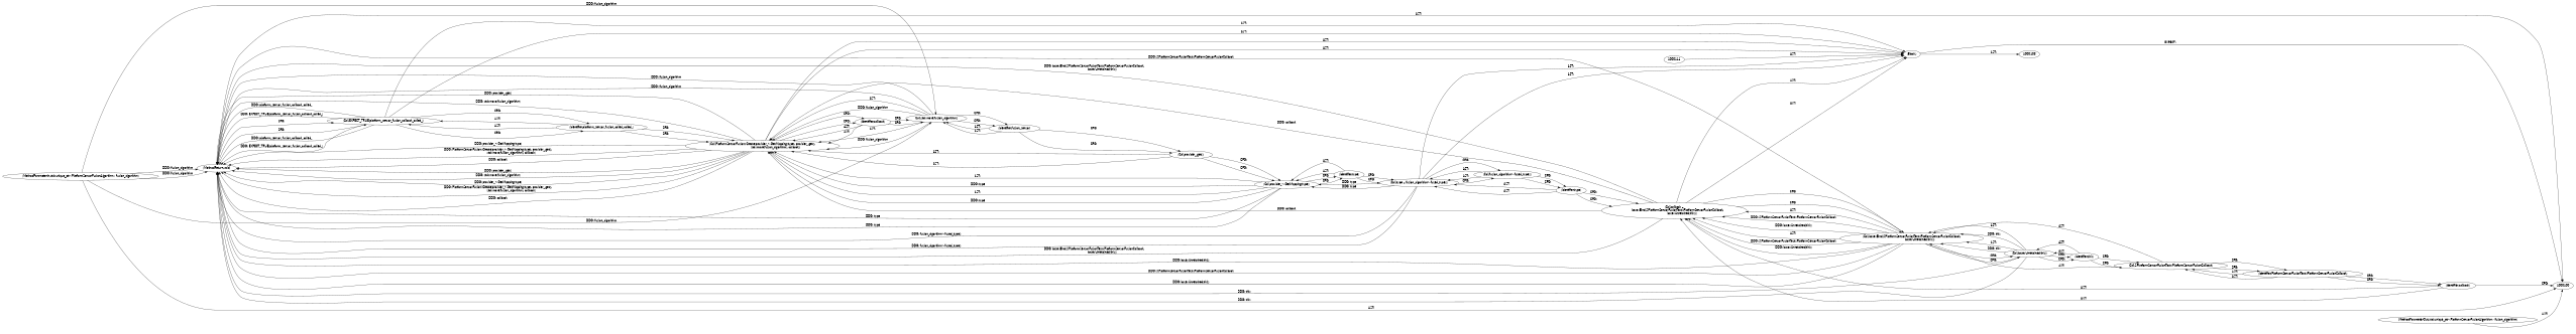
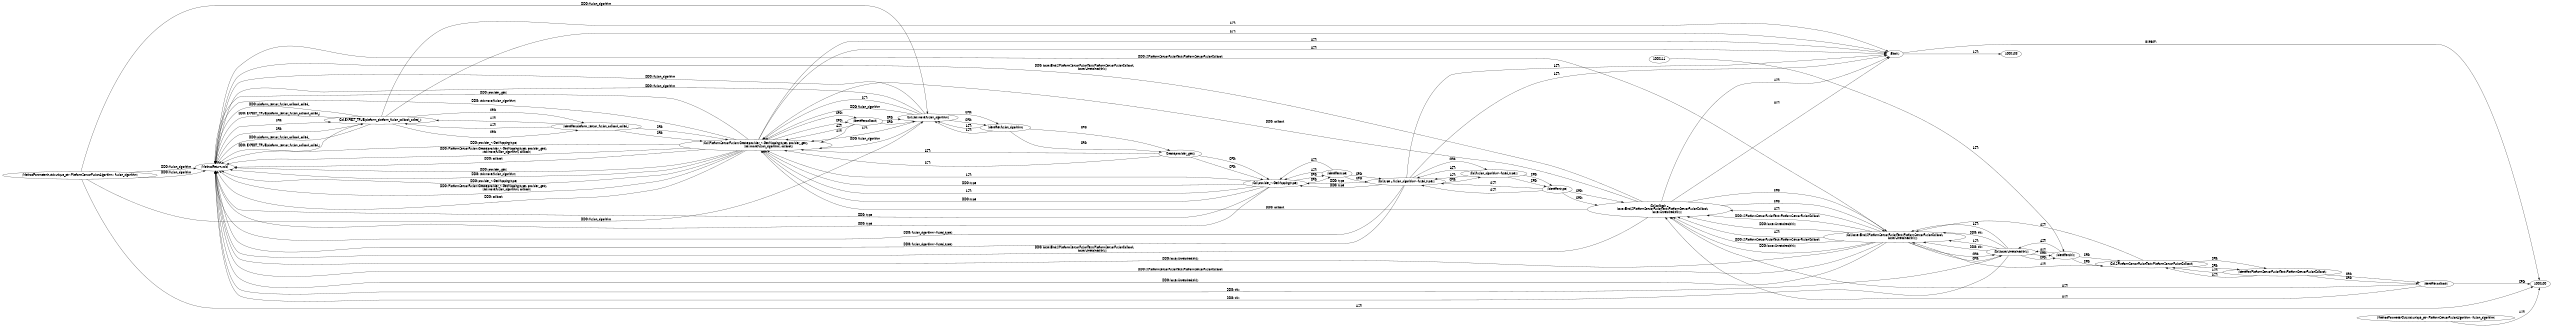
  digraph {
    fontname=Lato
    rankdir=LR
    node [fontname=Lato]
    edge [fontname=Lato]
    n1 [label="(MethodReturn,void)"]
-   n2 [label="(Call,EXPECT_TRUE(platform_sensor_fusion_callback_called_))"]
+   n2 [label="(Call,EXPECT_TRUE(platform_platform_fusion_callback_called_))"]
    1000100
    n4 [label="(Block,)"]
-   n5 [label="(Identifier,platform_sensor_fusion_called_called_)"]
+   n5 [label="(Identifier,platform_sensor_fusion_callback_called_)"]
    n6 [label="(MethodParameterIn,std::unique_ptr<PlatformSensorFusionAlgorithm> fusion_algorithm)"]
    n7 [label="(Call,std::move(fusion_algorithm))"]
    n8 [label="(Call,PlatformSensorFusion::Create(provider_->GetMapping(type), provider_.get(),\n                                 std::move(fusion_algorithm), callback))"]
-   n9 [label="(Identifier,fusion_sensor)"]
+   n9 [label="(Identifier,fusion_algorithm)"]
    n10 [label="(MethodParameterOut,std::unique_ptr<PlatformSensorFusionAlgorithm> fusion_algorithm)"]
    1000103
    n12 [label="(Call,callback =\n         base::Bind(&PlatformSensorFusionTest::PlatformSensorFusionCallback,\n                    base::Unretained(this)))"]
    n13 [label="(Call,base::Bind(&PlatformSensorFusionTest::PlatformSensorFusionCallback,\n                    base::Unretained(this)))"]
    n14 [label="(Call,base::Unretained(this))"]
    n15 [label="(Identifier,callback)"]
    n16 [label="(Identifier,callback)"]
    n17 [label="(Call,&PlatformSensorFusionTest::PlatformSensorFusionCallback)"]
    n18 [label="(Identifier,PlatformSensorFusionTest::PlatformSensorFusionCallback)"]
    n19 [label="(Identifier,this)"]
    n20 [label="(Call,type = fusion_algorithm->fused_type())"]
    n21 [label="(Call,fusion_algorithm->fused_type())"]
    n22 [label="(Call,provider_->GetMapping(type))"]
    n23 [label="(Identifier,type)"]
    n24 [label="(Identifier,type)"]
-   n25 [label="(Call,provider_.get())"]
+   n25 [label="(Create,provider_.get())"]
    1000111
    n1 -> n2 [label="CFG: "]
    n1 -> n2 [label="CFG: "]
-   n1 -> 1000100 [label="AST: "]
    n2 -> n1 [label="DDG: platform_sensor_fusion_callback_called_"]
    n2 -> n1 [label="DDG: EXPECT_TRUE(platform_sensor_fusion_callback_called_)"]
    n2 -> n1 [label="DDG: platform_sensor_fusion_callback_called_"]
    n2 -> n1 [label="DDG: EXPECT_TRUE(platform_sensor_fusion_callback_called_)"]
    n2 -> n4 [label="AST: "]
    n2 -> n4 [label="AST: "]
    n2 -> n5 [label="CFG: "]
    n2 -> n5 [label="CFG: "]
    n4 -> 1000100 [label="EXPECT: "]
    n4 -> 1000103 [label="AST: "]
    n5 -> n2 [label="AST: "]
    n5 -> n2 [label="AST: "]
    n5 -> n8 [label="CFG: "]
    n5 -> n8 [label="CFG: "]
    n6 -> n1 [label="DDG: fusion_algorithm"]
    n6 -> n1 [label="DDG: fusion_algorithm"]
    n6 -> 1000100 [label="AST: "]
    n6 -> n7 [label="DDG: fusion_algorithm"]
    n6 -> n7 [label="DDG: fusion_algorithm"]
    n7 -> n1 [label="DDG: fusion_algorithm"]
    n7 -> n1 [label="DDG: fusion_algorithm"]
    n7 -> n8 [label="AST: "]
    n7 -> n8 [label="DDG: fusion_algorithm"]
    n7 -> n8 [label="AST: "]
    n7 -> n8 [label="DDG: fusion_algorithm"]
    n7 -> n9 [label="CFG: "]
    n7 -> n9 [label="CFG: "]
    n8 -> n1 [label="DDG: provider_.get()"]
    n8 -> n1 [label="DDG: std::move(fusion_algorithm)"]
    n8 -> n1 [label="DDG: provider_->GetMapping(type)"]
    n8 -> n1 [label="DDG: PlatformSensorFusion::Create(provider_->GetMapping(type), provider_.get(),\n                                 std::move(fusion_algorithm), callback)"]
    n8 -> n1 [label="DDG: callback"]
    n8 -> n1 [label="DDG: provider_.get()"]
    n8 -> n1 [label="DDG: std::move(fusion_algorithm)"]
    n8 -> n1 [label="DDG: provider_->GetMapping(type)"]
    n8 -> n1 [label="DDG: PlatformSensorFusion::Create(provider_->GetMapping(type), provider_.get(),\n                                 std::move(fusion_algorithm), callback)"]
    n8 -> n1 [label="DDG: callback"]
    n8 -> n4 [label="AST: "]
    n8 -> n4 [label="AST: "]
    n8 -> n15 [label="CFG: "]
    n8 -> n15 [label="CFG: "]
    n9 -> n7 [label="AST: "]
    n9 -> n7 [label="AST: "]
    n9 -> n25 [label="CFG: "]
    n9 -> n25 [label="CFG: "]
    n10 -> 1000100 [label="AST: "]
    n12 -> n1 [label="DDG: base::Bind(&PlatformSensorFusionTest::PlatformSensorFusionCallback,\n                    base::Unretained(this))"]
    n12 -> n1 [label="DDG: base::Bind(&PlatformSensorFusionTest::PlatformSensorFusionCallback,\n                    base::Unretained(this))"]
    n12 -> n4 [label="AST: "]
    n12 -> n4 [label="AST: "]
    n12 -> n8 [label="DDG: callback"]
    n12 -> n8 [label="DDG: callback"]
    n12 -> n13 [label="CFG: "]
    n12 -> n13 [label="CFG: "]
    n13 -> n1 [label="DDG: &PlatformSensorFusionTest::PlatformSensorFusionCallback"]
    n13 -> n1 [label="DDG: base::Unretained(this)"]
    n13 -> n1 [label="DDG: &PlatformSensorFusionTest::PlatformSensorFusionCallback"]
    n13 -> n1 [label="DDG: base::Unretained(this)"]
    n13 -> n12 [label="AST: "]
    n13 -> n12 [label="DDG: &PlatformSensorFusionTest::PlatformSensorFusionCallback"]
    n13 -> n12 [label="DDG: base::Unretained(this)"]
    n13 -> n12 [label="AST: "]
    n13 -> n12 [label="DDG: &PlatformSensorFusionTest::PlatformSensorFusionCallback"]
    n13 -> n12 [label="DDG: base::Unretained(this)"]
    n13 -> n14 [label="CFG: "]
    n13 -> n14 [label="CFG: "]
    n14 -> n1 [label="DDG: this"]
    n14 -> n1 [label="DDG: this"]
    n14 -> n13 [label="AST: "]
    n14 -> n13 [label="DDG: this"]
    n14 -> n13 [label="AST: "]
    n14 -> n13 [label="DDG: this"]
    n14 -> n19 [label="CFG: "]
    n14 -> n19 [label="CFG: "]
    n15 -> n7 [label="CFG: "]
    n15 -> n7 [label="CFG: "]
    n15 -> n8 [label="AST: "]
    n15 -> n8 [label="AST: "]
    n16 -> 1000100 [label="CFG: "]
    n16 -> n12 [label="AST: "]
    n16 -> n12 [label="AST: "]
    n17 -> n13 [label="AST: "]
    n17 -> n13 [label="AST: "]
    n17 -> n18 [label="CFG: "]
    n17 -> n18 [label="CFG: "]
    n18 -> n16 [label="CFG: "]
    n18 -> n16 [label="CFG: "]
    n18 -> n17 [label="AST: "]
    n18 -> n17 [label="AST: "]
    n19 -> n14 [label="AST: "]
    n19 -> n14 [label="AST: "]
    n19 -> n17 [label="CFG: "]
    n19 -> n17 [label="CFG: "]
    n20 -> n1 [label="DDG: fusion_algorithm->fused_type()"]
    n20 -> n1 [label="DDG: fusion_algorithm->fused_type()"]
    n20 -> n4 [label="AST: "]
    n20 -> n4 [label="AST: "]
    n20 -> n21 [label="CFG: "]
    n20 -> n21 [label="CFG: "]
    n20 -> n22 [label="DDG: type"]
    n20 -> n22 [label="DDG: type"]
    n21 -> n20 [label="AST: "]
    n21 -> n20 [label="AST: "]
    n21 -> n23 [label="CFG: "]
    n21 -> n23 [label="CFG: "]
    n22 -> n1 [label="DDG: type"]
    n22 -> n1 [label="DDG: type"]
    n22 -> n8 [label="AST: "]
    n22 -> n8 [label="DDG: type"]
    n22 -> n8 [label="AST: "]
    n22 -> n8 [label="DDG: type"]
    n22 -> n24 [label="CFG: "]
    n22 -> n24 [label="CFG: "]
    n23 -> n12 [label="CFG: "]
    n23 -> n12 [label="CFG: "]
    n23 -> n20 [label="AST: "]
    n23 -> n20 [label="AST: "]
    n24 -> n20 [label="CFG: "]
    n24 -> n20 [label="CFG: "]
    n24 -> n22 [label="AST: "]
    n24 -> n22 [label="AST: "]
    n25 -> n8 [label="AST: "]
    n25 -> n8 [label="AST: "]
    n25 -> n22 [label="CFG: "]
    n25 -> n22 [label="CFG: "]
-   1000111 -> n4 [label="AST: "]
+   1000111 -> n19 [label="AST: "]
  }
